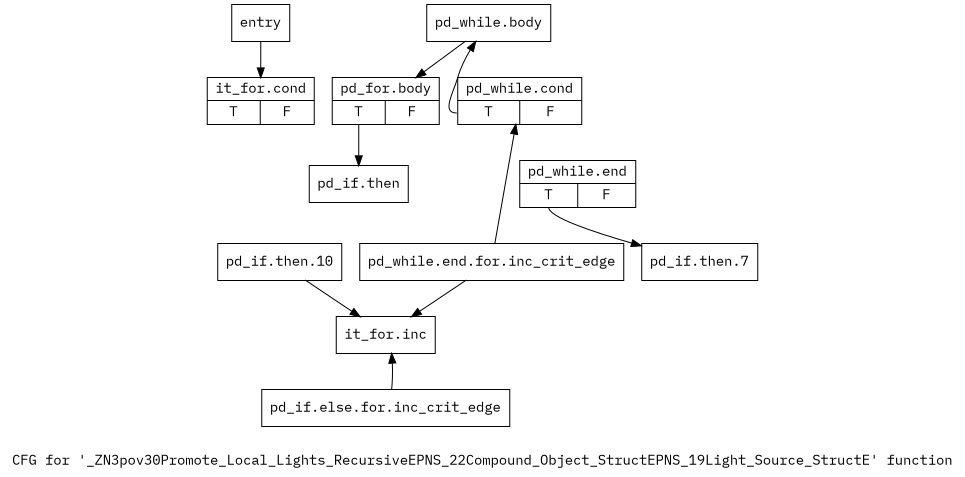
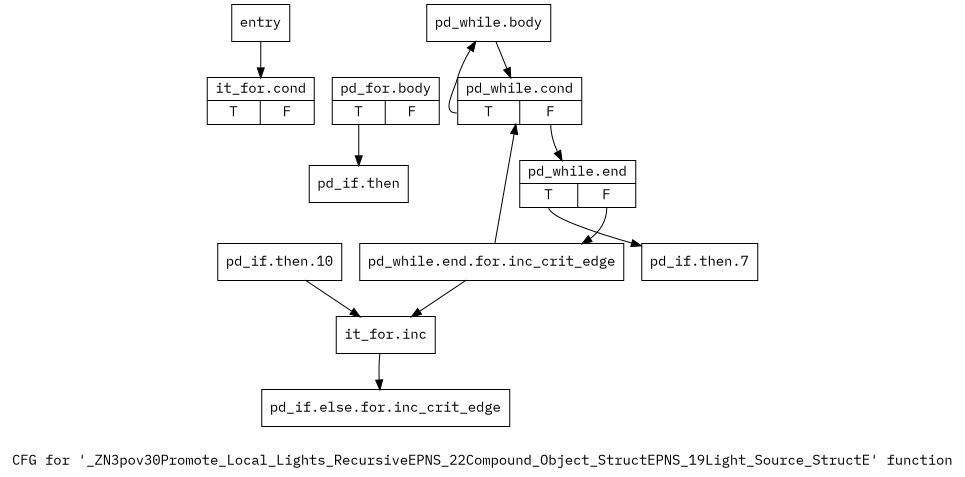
  digraph {
    fontname="IBM Plex Mono"
    label="CFG for '_ZN3pov30Promote_Local_Lights_RecursiveEPNS_22Compound_Object_StructEPNS_19Light_Source_StructE' function"
    node [fontname="IBM Plex Mono" shape=record]
    edge [fontname="IBM Plex Mono"]
    n1 [label="{entry}"]
    n2 [label="{it_for.cond|{<s0>T|<s1>F}}"]
    n3 [label="{pd_for.body|{<s0>T|<s1>F}}"]
    n4 [label="{pd_if.then}"]
    n5 [label="{pd_while.cond|{<s0>T|<s1>F}}"]
    n6 [label="{pd_while.body}"]
    n7 [label="{pd_while.end|{<s0>T|<s1>F}}"]
    n8 [label="{pd_if.then.10}"]
    n9 [label="{it_for.inc}"]
    n10 [label="{pd_if.else.for.inc_crit_edge}"]
    n11 [label="{pd_if.then.7}"]
    n12 [label="{pd_while.end.for.inc_crit_edge}"]
    n1 -> n2
    n3 -> n4 [tailport=s0]
    n5 -> n6 [tailport=s0]
-   n6 -> n3
+   n5 -> n7 [tailport=s1]
+   n6 -> n5
    n7 -> n11 [tailport=s0]
+   n7 -> n12 [tailport=s1]
    n8 -> n9
-   n10 -> n9
+   n9 -> n10
    n12 -> n5
    n12 -> n9
  }
